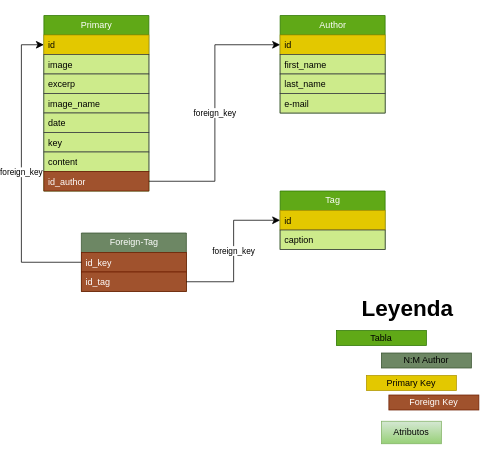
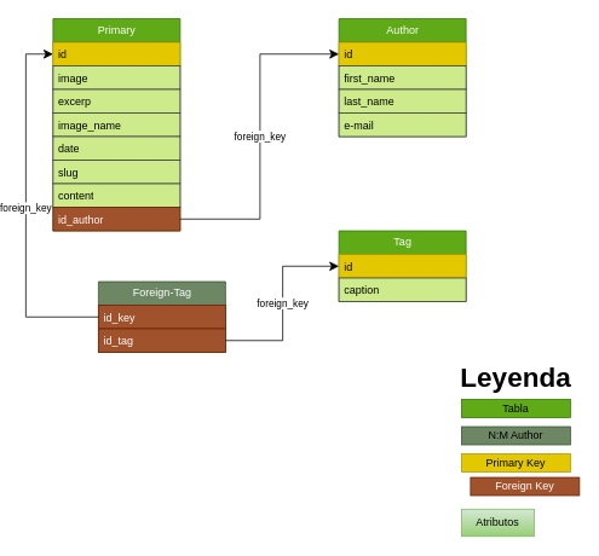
  <mxCell id="0" />
  <mxCell id="1" parent="0" />
  <mxCell id="2" value="Primary" style="swimlane;fontStyle=0;childLayout=stackLayout;horizontal=1;startSize=26;fillColor=#60a917;horizontalStack=0;resizeParent=1;resizeParentMax=0;resizeLast=0;collapsible=1;marginBottom=0;html=1;fontColor=#ffffff;strokeColor=#2D7600;" vertex="1" parent="1"><mxGeometry x="50" y="20" width="140" height="234" as="geometry" /></mxCell>
  <mxCell id="3" value="id" style="text;strokeColor=#B09500;fillColor=#e3c800;align=left;verticalAlign=top;spacingLeft=4;spacingRight=4;overflow=hidden;rotatable=0;points=[[0,0.5],[1,0.5]];portConstraint=eastwest;whiteSpace=wrap;html=1;fontColor=#000000;" vertex="1" parent="2"><mxGeometry y="26" width="140" height="26" as="geometry" /></mxCell>
  <mxCell id="4" value="image&lt;br&gt;" style="text;strokeColor=#36393d;fillColor=#cdeb8b;align=left;verticalAlign=top;spacingLeft=4;spacingRight=4;overflow=hidden;rotatable=0;points=[[0,0.5],[1,0.5]];portConstraint=eastwest;whiteSpace=wrap;html=1;fontColor=#000000;" vertex="1" parent="2"><mxGeometry y="52" width="140" height="26" as="geometry" /></mxCell>
  <mxCell id="5" value="excerp" style="text;strokeColor=#36393d;fillColor=#cdeb8b;align=left;verticalAlign=top;spacingLeft=4;spacingRight=4;overflow=hidden;rotatable=0;points=[[0,0.5],[1,0.5]];portConstraint=eastwest;whiteSpace=wrap;html=1;fontColor=#000000;" vertex="1" parent="2"><mxGeometry y="78" width="140" height="26" as="geometry" /></mxCell>
  <mxCell id="6" value="image_name" style="text;strokeColor=#36393d;fillColor=#cdeb8b;align=left;verticalAlign=top;spacingLeft=4;spacingRight=4;overflow=hidden;rotatable=0;points=[[0,0.5],[1,0.5]];portConstraint=eastwest;whiteSpace=wrap;html=1;fontColor=#000000;" vertex="1" parent="2"><mxGeometry y="104" width="140" height="26" as="geometry" /></mxCell>
  <mxCell id="7" value="date" style="text;strokeColor=#36393d;fillColor=#cdeb8b;align=left;verticalAlign=top;spacingLeft=4;spacingRight=4;overflow=hidden;rotatable=0;points=[[0,0.5],[1,0.5]];portConstraint=eastwest;whiteSpace=wrap;html=1;fontColor=#000000;" vertex="1" parent="2"><mxGeometry y="130" width="140" height="26" as="geometry" /></mxCell>
- <mxCell id="8" value="key" style="text;strokeColor=#36393d;fillColor=#cdeb8b;align=left;verticalAlign=top;spacingLeft=4;spacingRight=4;overflow=hidden;rotatable=0;points=[[0,0.5],[1,0.5]];portConstraint=eastwest;whiteSpace=wrap;html=1;fontColor=#000000;" vertex="1" parent="2"><mxGeometry y="156" width="140" height="26" as="geometry" /></mxCell>
+ <mxCell id="8" value="slug" style="text;strokeColor=#36393d;fillColor=#cdeb8b;align=left;verticalAlign=top;spacingLeft=4;spacingRight=4;overflow=hidden;rotatable=0;points=[[0,0.5],[1,0.5]];portConstraint=eastwest;whiteSpace=wrap;html=1;fontColor=#000000;" vertex="1" parent="2"><mxGeometry y="156" width="140" height="26" as="geometry" /></mxCell>
  <mxCell id="9" value="content" style="text;strokeColor=#36393d;fillColor=#cdeb8b;align=left;verticalAlign=top;spacingLeft=4;spacingRight=4;overflow=hidden;rotatable=0;points=[[0,0.5],[1,0.5]];portConstraint=eastwest;whiteSpace=wrap;html=1;fontColor=#000000;" vertex="1" parent="2"><mxGeometry y="182" width="140" height="26" as="geometry" /></mxCell>
  <mxCell id="10" value="id_author" style="text;strokeColor=#6D1F00;fillColor=#a0522d;align=left;verticalAlign=top;spacingLeft=4;spacingRight=4;overflow=hidden;rotatable=0;points=[[0,0.5],[1,0.5]];portConstraint=eastwest;whiteSpace=wrap;html=1;fontColor=#ffffff;" vertex="1" parent="2"><mxGeometry y="208" width="140" height="26" as="geometry" /></mxCell>
  <mxCell id="11" value="Author" style="swimlane;fontStyle=0;childLayout=stackLayout;horizontal=1;startSize=26;fillColor=#60a917;horizontalStack=0;resizeParent=1;resizeParentMax=0;resizeLast=0;collapsible=1;marginBottom=0;html=1;fontColor=#ffffff;strokeColor=#2D7600;" vertex="1" parent="1"><mxGeometry x="365" y="20" width="140" height="130" as="geometry" /></mxCell>
  <mxCell id="12" value="id" style="text;strokeColor=#B09500;fillColor=#e3c800;align=left;verticalAlign=top;spacingLeft=4;spacingRight=4;overflow=hidden;rotatable=0;points=[[0,0.5],[1,0.5]];portConstraint=eastwest;whiteSpace=wrap;html=1;fontColor=#000000;" vertex="1" parent="11"><mxGeometry y="26" width="140" height="26" as="geometry" /></mxCell>
  <mxCell id="13" value="first_name" style="text;strokeColor=#36393d;fillColor=#cdeb8b;align=left;verticalAlign=top;spacingLeft=4;spacingRight=4;overflow=hidden;rotatable=0;points=[[0,0.5],[1,0.5]];portConstraint=eastwest;whiteSpace=wrap;html=1;fontColor=#000000;" vertex="1" parent="11"><mxGeometry y="52" width="140" height="26" as="geometry" /></mxCell>
  <mxCell id="14" value="last_name" style="text;strokeColor=#36393d;fillColor=#cdeb8b;align=left;verticalAlign=top;spacingLeft=4;spacingRight=4;overflow=hidden;rotatable=0;points=[[0,0.5],[1,0.5]];portConstraint=eastwest;whiteSpace=wrap;html=1;fontColor=#000000;" vertex="1" parent="11"><mxGeometry y="78" width="140" height="26" as="geometry" /></mxCell>
  <mxCell id="15" value="e-mail" style="text;strokeColor=#36393d;fillColor=#cdeb8b;align=left;verticalAlign=top;spacingLeft=4;spacingRight=4;overflow=hidden;rotatable=0;points=[[0,0.5],[1,0.5]];portConstraint=eastwest;whiteSpace=wrap;html=1;fontColor=#000000;" vertex="1" parent="11"><mxGeometry y="104" width="140" height="26" as="geometry" /></mxCell>
  <mxCell id="16" value="Tag" style="swimlane;fontStyle=0;childLayout=stackLayout;horizontal=1;startSize=26;fillColor=#60a917;horizontalStack=0;resizeParent=1;resizeParentMax=0;resizeLast=0;collapsible=1;marginBottom=0;html=1;fontColor=#ffffff;strokeColor=#2D7600;" vertex="1" parent="1"><mxGeometry x="365" y="254" width="140" height="78" as="geometry" /></mxCell>
  <mxCell id="17" value="id" style="text;strokeColor=#B09500;fillColor=#e3c800;align=left;verticalAlign=top;spacingLeft=4;spacingRight=4;overflow=hidden;rotatable=0;points=[[0,0.5],[1,0.5]];portConstraint=eastwest;whiteSpace=wrap;html=1;fontColor=#000000;" vertex="1" parent="16"><mxGeometry y="26" width="140" height="26" as="geometry" /></mxCell>
  <mxCell id="18" value="caption" style="text;strokeColor=#36393d;fillColor=#cdeb8b;align=left;verticalAlign=top;spacingLeft=4;spacingRight=4;overflow=hidden;rotatable=0;points=[[0,0.5],[1,0.5]];portConstraint=eastwest;whiteSpace=wrap;html=1;fontColor=#000000;" vertex="1" parent="16"><mxGeometry y="52" width="140" height="26" as="geometry" /></mxCell>
  <mxCell id="19" value="foreign_key" style="edgeStyle=elbowEdgeStyle;elbow=horizontal;endArrow=classic;html=1;curved=0;rounded=0;endSize=8;startSize=8;exitX=1;exitY=0.5;exitDx=0;exitDy=0;entryX=0;entryY=0.5;entryDx=0;entryDy=0;" edge="1" parent="1" source="10" target="12"><mxGeometry width="50" height="50" relative="1" as="geometry"><mxPoint x="560" y="390" as="sourcePoint" /><mxPoint x="230" y="90" as="targetPoint" /></mxGeometry></mxCell>
  <mxCell id="20" value="Foreign-Tag" style="swimlane;fontStyle=0;childLayout=stackLayout;horizontal=1;startSize=26;fillColor=#6d8764;horizontalStack=0;resizeParent=1;resizeParentMax=0;resizeLast=0;collapsible=1;marginBottom=0;html=1;fontColor=#ffffff;strokeColor=#3A5431;" vertex="1" parent="1"><mxGeometry x="100" y="310" width="140" height="78" as="geometry" /></mxCell>
  <mxCell id="21" value="id_key" style="text;strokeColor=#6D1F00;fillColor=#a0522d;align=left;verticalAlign=top;spacingLeft=4;spacingRight=4;overflow=hidden;rotatable=0;points=[[0,0.5],[1,0.5]];portConstraint=eastwest;whiteSpace=wrap;html=1;fontColor=#ffffff;" vertex="1" parent="20"><mxGeometry y="26" width="140" height="26" as="geometry" /></mxCell>
  <mxCell id="22" value="id_tag" style="text;strokeColor=#6D1F00;fillColor=#a0522d;align=left;verticalAlign=top;spacingLeft=4;spacingRight=4;overflow=hidden;rotatable=0;points=[[0,0.5],[1,0.5]];portConstraint=eastwest;whiteSpace=wrap;html=1;fontColor=#ffffff;" vertex="1" parent="20"><mxGeometry y="52" width="140" height="26" as="geometry" /></mxCell>
  <mxCell id="23" value="foreign_key&lt;br&gt;" style="edgeStyle=elbowEdgeStyle;elbow=horizontal;endArrow=classic;html=1;curved=0;rounded=0;endSize=8;startSize=8;exitX=0;exitY=0.5;exitDx=0;exitDy=0;entryX=0;entryY=0.5;entryDx=0;entryDy=0;" edge="1" parent="1" source="21" target="3"><mxGeometry width="50" height="50" relative="1" as="geometry"><mxPoint x="560" y="390" as="sourcePoint" /><mxPoint x="-60" y="140" as="targetPoint" /><Array as="points"><mxPoint x="20" y="210" /></Array></mxGeometry></mxCell>
  <mxCell id="24" value="foreign_key" style="edgeStyle=elbowEdgeStyle;elbow=horizontal;endArrow=classic;html=1;curved=0;rounded=0;endSize=8;startSize=8;exitX=1;exitY=0.5;exitDx=0;exitDy=0;labelBorderColor=none;entryX=0;entryY=0.5;entryDx=0;entryDy=0;" edge="1" parent="1" source="22" target="17"><mxGeometry width="50" height="50" relative="1" as="geometry"><mxPoint x="560" y="390" as="sourcePoint" /><mxPoint x="360" y="380" as="targetPoint" /></mxGeometry></mxCell>
- <mxCell id="25" value="Primary Key" style="rounded=0;whiteSpace=wrap;html=1;fillColor=#e3c800;strokeColor=#B09500;fontColor=#000000;" vertex="1" parent="1"><mxGeometry x="480" y="500" width="120" height="20" as="geometry" /></mxCell>
+ <mxCell id="25" value="Primary Key" style="rounded=0;whiteSpace=wrap;html=1;fillColor=#e3c800;strokeColor=#B09500;fontColor=#000000;" vertex="1" parent="1"><mxGeometry x="500" y="500" width="120" height="20" as="geometry" /></mxCell>
  <mxCell id="26" value="Foreign Key" style="rounded=0;whiteSpace=wrap;html=1;fontColor=#ffffff;fillColor=#a0522d;strokeColor=#6D1F00;" vertex="1" parent="1"><mxGeometry x="510" y="526" width="120" height="20" as="geometry" /></mxCell>
  <mxCell id="27" value="&lt;font color=&quot;#000000&quot;&gt;Atributos&lt;/font&gt;" style="rounded=0;whiteSpace=wrap;html=1;fillColor=#d5e8d4;gradientColor=#97d077;strokeColor=#82b366;" vertex="1" parent="1"><mxGeometry x="500" y="561" width="80" height="30" as="geometry" /></mxCell>
- <mxCell id="28" value="Leyenda" style="text;html=1;align=center;verticalAlign=middle;whiteSpace=wrap;rounded=0;fontSize=30;horizontal=1;fontStyle=1;labelBackgroundColor=default;" vertex="1" parent="1"><mxGeometry x="475" y="395" width="120" height="30" as="geometry" /></mxCell>
- <mxCell id="29" value="&lt;font color=&quot;#000000&quot;&gt;Tabla&lt;/font&gt;" style="rounded=0;whiteSpace=wrap;html=1;fillColor=#60a917;strokeColor=#2D7600;fontColor=#ffffff;" vertex="1" parent="1"><mxGeometry x="440" y="440" width="120" height="20" as="geometry" /></mxCell>
+ <mxCell id="28" value="Leyenda" style="text;html=1;align=center;verticalAlign=middle;whiteSpace=wrap;rounded=0;fontSize=30;horizontal=1;fontStyle=1;labelBackgroundColor=default;" vertex="1" parent="1"><mxGeometry x="500" y="400" width="120" height="30" as="geometry" /></mxCell>
+ <mxCell id="29" value="&lt;font color=&quot;#000000&quot;&gt;Tabla&lt;/font&gt;" style="rounded=0;whiteSpace=wrap;html=1;fillColor=#60a917;strokeColor=#2D7600;fontColor=#ffffff;" vertex="1" parent="1"><mxGeometry x="500" y="440" width="120" height="20" as="geometry" /></mxCell>
  <mxCell id="30" value="&lt;font color=&quot;#000000&quot;&gt;N:M Author&lt;/font&gt;" style="rounded=0;whiteSpace=wrap;html=1;fillColor=#6d8764;strokeColor=#3A5431;fontColor=#ffffff;" vertex="1" parent="1"><mxGeometry x="500" y="470" width="120" height="20" as="geometry" /></mxCell>
